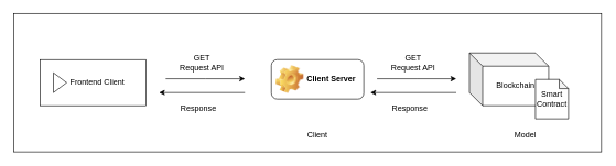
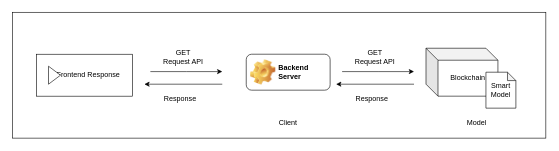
  <mxCell id="0" />
  <mxCell id="1" parent="0" />
  <mxCell id="2" value="" style="rounded=0;whiteSpace=wrap;html=1;" vertex="1" parent="1"><mxGeometry x="20" y="20" width="890" height="210" as="geometry" /></mxCell>
  <mxCell id="3" value="" style="endArrow=classic;html=1;rounded=0;" parent="1" edge="1"><mxGeometry width="50" height="50" relative="1" as="geometry"><mxPoint x="570" y="119" as="sourcePoint" /><mxPoint x="690" y="119" as="targetPoint" /><Array as="points"><mxPoint x="630" y="119" /></Array></mxGeometry></mxCell>
  <mxCell id="4" value="GET Request API" style="text;html=1;align=center;verticalAlign=middle;whiteSpace=wrap;rounded=0;" parent="1" vertex="1"><mxGeometry x="590" y="80" width="70" height="30" as="geometry" /></mxCell>
  <mxCell id="5" value="Blockchain" style="shape=cube;whiteSpace=wrap;html=1;boundedLbl=1;backgroundOutline=1;darkOpacity=0.05;darkOpacity2=0.1;" parent="1" vertex="1"><mxGeometry x="710" y="80" width="120" height="80" as="geometry" /></mxCell>
  <mxCell id="6" value="" style="endArrow=classic;html=1;rounded=0;" parent="1" edge="1"><mxGeometry width="50" height="50" relative="1" as="geometry"><mxPoint x="690" y="140" as="sourcePoint" /><mxPoint x="560" y="140" as="targetPoint" /><Array as="points" /></mxGeometry></mxCell>
- <mxCell id="7" value="Client Server" style="label;whiteSpace=wrap;html=1;image=img/clipart/Gear_128x128.png" parent="1" vertex="1"><mxGeometry x="410" y="90" width="140" height="60" as="geometry" /></mxCell>
+ <mxCell id="7" value="Backend Server" style="label;whiteSpace=wrap;html=1;image=img/clipart/Gear_128x128.png" parent="1" vertex="1"><mxGeometry x="410" y="90" width="140" height="60" as="geometry" /></mxCell>
  <mxCell id="8" value="Response" style="text;html=1;align=center;verticalAlign=middle;whiteSpace=wrap;rounded=0;" parent="1" vertex="1"><mxGeometry x="590" y="150" width="60" height="30" as="geometry" /></mxCell>
- <mxCell id="9" value="Smart Contract" style="shape=note;whiteSpace=wrap;html=1;backgroundOutline=1;darkOpacity=0.05;size=14;" parent="1" vertex="1"><mxGeometry x="810" y="120" width="50" height="60" as="geometry" /></mxCell>
+ <mxCell id="9" value="Smart Model" style="shape=note;whiteSpace=wrap;html=1;backgroundOutline=1;darkOpacity=0.05;size=14;" parent="1" vertex="1"><mxGeometry x="810" y="120" width="50" height="60" as="geometry" /></mxCell>
  <mxCell id="10" value="" style="endArrow=classic;html=1;rounded=0;" edge="1" parent="1"><mxGeometry width="50" height="50" relative="1" as="geometry"><mxPoint x="250" y="119" as="sourcePoint" /><mxPoint x="370" y="119" as="targetPoint" /><Array as="points"><mxPoint x="310" y="119" /></Array></mxGeometry></mxCell>
  <mxCell id="11" value="GET Request API" style="text;html=1;align=center;verticalAlign=middle;whiteSpace=wrap;rounded=0;" vertex="1" parent="1"><mxGeometry x="270" y="80" width="70" height="30" as="geometry" /></mxCell>
  <mxCell id="12" value="" style="endArrow=classic;html=1;rounded=0;" edge="1" parent="1"><mxGeometry width="50" height="50" relative="1" as="geometry"><mxPoint x="370" y="140" as="sourcePoint" /><mxPoint x="240" y="140" as="targetPoint" /><Array as="points" /></mxGeometry></mxCell>
  <mxCell id="13" value="Response" style="text;html=1;align=center;verticalAlign=middle;whiteSpace=wrap;rounded=0;" vertex="1" parent="1"><mxGeometry x="270" y="150" width="60" height="30" as="geometry" /></mxCell>
  <mxCell id="14" value="Model" style="text;html=1;align=center;verticalAlign=middle;whiteSpace=wrap;rounded=0;" vertex="1" parent="1"><mxGeometry x="765" y="190" width="60" height="30" as="geometry" /></mxCell>
  <mxCell id="15" value="Client" style="text;html=1;align=center;verticalAlign=middle;whiteSpace=wrap;rounded=0;" vertex="1" parent="1"><mxGeometry x="450" y="190" width="60" height="30" as="geometry" /></mxCell>
- <mxCell id="16" value="&amp;nbsp; &amp;nbsp; Frontend Client" style="html=1;whiteSpace=wrap;container=1;recursiveResize=0;collapsible=0;" vertex="1" parent="1"><mxGeometry x="60" y="90" width="160" height="70" as="geometry" /></mxCell>
+ <mxCell id="16" value="&amp;nbsp; &amp;nbsp; Frontend Response" style="html=1;whiteSpace=wrap;container=1;recursiveResize=0;collapsible=0;" vertex="1" parent="1"><mxGeometry x="60" y="90" width="160" height="70" as="geometry" /></mxCell>
  <mxCell id="17" value="" style="triangle;html=1;whiteSpace=wrap;" vertex="1" parent="16"><mxGeometry x="20" y="20" width="20" height="30" as="geometry" /></mxCell>
